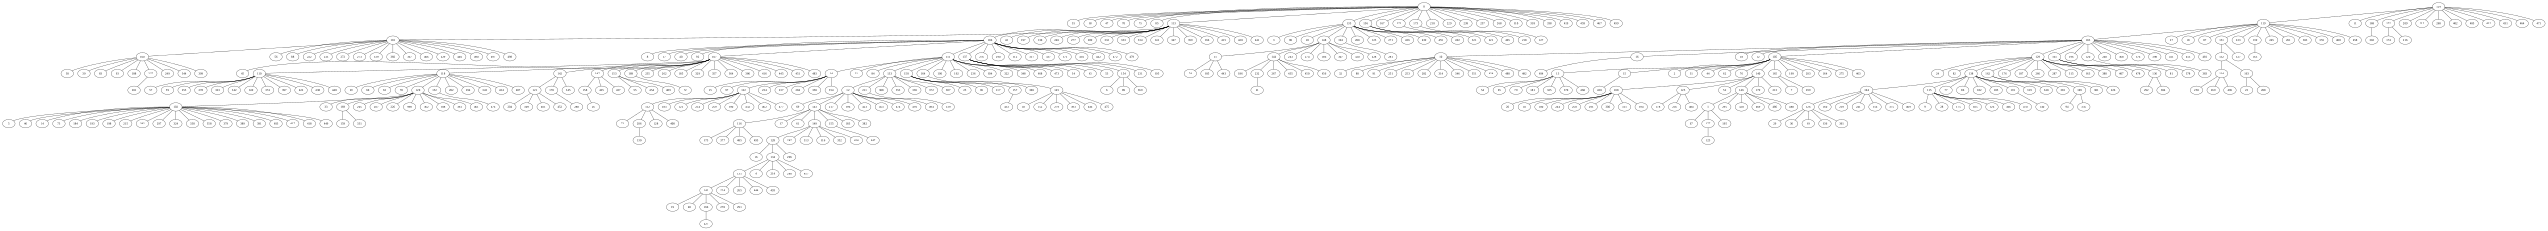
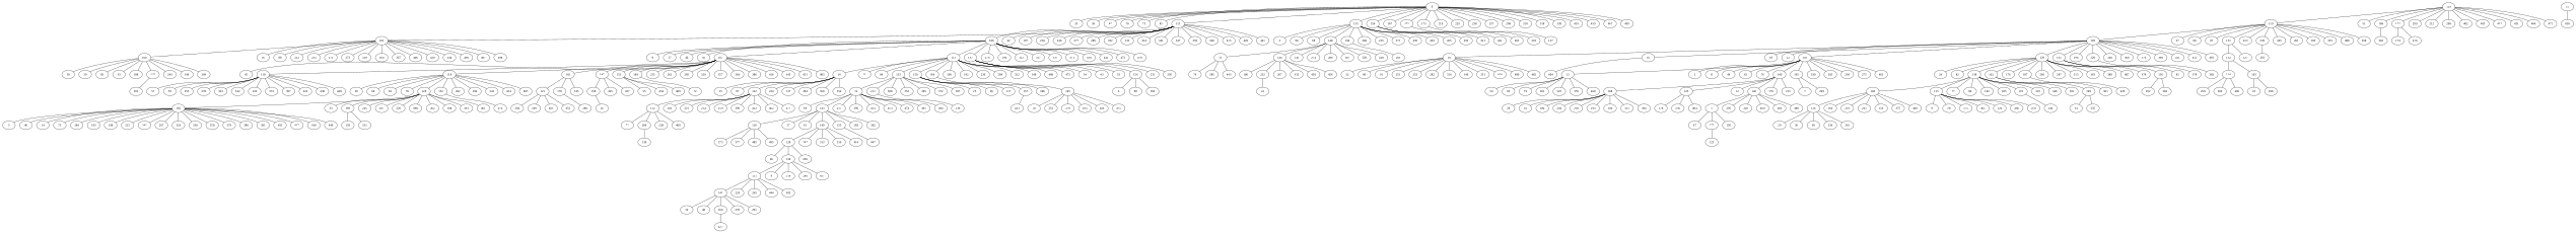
  strict graph {
    fontname="Liberation Serif"
    node [fontname="Liberation Serif"]
    edge [fontname="Liberation Serif"]
    0
    35
    38
    47
    70
    75
    85
    113
    135
    156
    167
    171
    173
    210
    229
    238
    257
    268
    310
    318
    338
    419
    459
    467
    499
    101
    106
    42
    197
    230
    246
    277
    289
    332
    333
    334
    341
    347
    359
    366
    415
    420
    441
    3
    90
    98
    148
    194
    200
    225
    271
    436
    439
    455
    492
    321
    421
    465
    218
    127
    1
    67
    177
    195
    123
    10
    32
    80
    91
    251
    253
    282
    314
    346
    351
    424
    480
    482
    11
    74
    385
    443
    12
    69
    143
    217
    396
    423
    453
    474
    491
    494
    116
    37
    61
    149
    155
    283
    382
    13
    54
    65
    79
    181
    325
    370
    460
    14
    95
    97
    122
    234
    237
    284
    350
    354
    112
    183
    221
    254
    259
    390
    432
    462
    477
    15
    430
    16
    404
    100
    30
    39
    83
    93
    188
    227
    249
    344
    399
    201
    56
    88
    222
    233
    272
    273
    339
    360
    367
    406
    429
    440
    490
    497
    498
    102
    5
    46
    64
    73
    184
    193
    198
    215
    242
    297
    324
    330
    358
    379
    389
    391
    403
    417
    418
    449
    103
    18
    22
    105
    129
    161
    196
    220
    248
    368
    376
    398
    411
    413
    481
    2
    31
    44
    62
    76
    140
    165
    199
    203
    264
    275
    463
    24
    82
    138
    162
    176
    187
    266
    287
    315
    363
    380
    407
    478
    136
    81
    378
    383
    104
    126
    160
    219
    241
    356
    375
    409
    29
    36
    99
    336
    361
    108
    125
    52
    146
    179
    213
    7
    299
    8
    17
    40
    92
    107
    111
    137
    276
    290
    312
    317
    337
    371
    410
    442
    472
    479
    45
    110
    118
    142
    147
    153
    189
    235
    262
    285
    329
    357
    364
    386
    416
    445
    451
    483
    21
    84
    133
    150
    164
    190
    192
    236
    304
    322
    348
    468
    473
    34
    43
    53
    154
    231
    395
    57
    59
    255
    278
    323
    342
    349
    374
    397
    422
    438
    448
    49
    60
    63
    78
    120
    152
    202
    294
    343
    434
    487
    121
    170
    345
    158
    425
    437
    55
    454
    489
    72
    20
    50
    180
    244
    258
    293
    300
    311
    394
    109
    94
    335
    211
    308
    353
    365
    372
    387
    25
    96
    117
    157
    306
    145
    71
    206
    228
    400
    130
    124
    119
    51
    168
    172
    209
    212
    260
    402
    405
    412
    431
    464
    471
    114
    250
    269
    496
    115
    9
    28
    175
    305
    326
    466
    470
    373
    377
    485
    495
    33
    169
    205
    207
    226
    n393 [label=998]
    362
    388
    392
    461
    476
    27
    68
    87
    151
    223
    239
    245
    261
    303
    355
    408
    458
    132
    327
    263
    159
    331
    204
    309
    401
    452
    302
    174
    216
    178
    256
    484
    128
    66
    134
    296
    131
    4
    214
    280
    457
    77
    86
    182
    185
    191
    319
    340
    381
    301
    426
    141
    224
    265
    444
    493
    19
    48
    166
    270
    291
    163
    23
    208
    139
    144
    243
    274
    286
    307
    320
    428
    281
    292
    384
    6
    89
    369
    240
    295
    328
    469
    486
    488
    427
    288
    247
    313
    316
-   352
    414
    447
    186
    232
    267
    435
    450
    456
    41
    58
    252
    279
    393
    446
    475
    26
    433
    0 -- 35
    0 -- 38
    0 -- 47
    0 -- 70
    0 -- 75
    0 -- 85
    0 -- 113
    0 -- 135
    0 -- 156
    0 -- 167
    0 -- 171
    0 -- 173
    0 -- 210
    0 -- 229
    0 -- 238
    0 -- 257
    0 -- 268
    0 -- 310
    0 -- 318
    0 -- 338
    0 -- 419
    0 -- 459
    0 -- 467
    0 -- 499
    113 -- 101
    113 -- 106
    113 -- 42
    113 -- 197
    113 -- 230
    113 -- 246
    113 -- 277
    113 -- 289
    113 -- 332
    113 -- 333
    113 -- 334
    113 -- 341
    113 -- 347
    113 -- 359
    113 -- 366
    113 -- 415
    113 -- 420
    113 -- 441
    135 -- 3
    135 -- 90
    135 -- 98
    135 -- 148
    135 -- 194
    135 -- 200
    135 -- 225
    135 -- 271
    135 -- 436
    135 -- 439
    135 -- 455
    135 -- 492
    156 -- 321
    156 -- 421
    156 -- 465
    171 -- 218
    173 -- 127
    101 -- 100
    101 -- 56
    101 -- 88
    101 -- 222
    101 -- 233
    101 -- 272
    101 -- 273
    101 -- 339
    101 -- 360
    101 -- 367
    101 -- 406
    101 -- 429
    101 -- 440
    101 -- 490
    101 -- 497
    101 -- 498
    106 -- 8
    106 -- 17
    106 -- 40
    106 -- 92
    106 -- 107
    106 -- 111
    106 -- 137
    106 -- 276
    106 -- 290
    106 -- 312
    106 -- 317
    106 -- 337
    106 -- 371
    106 -- 410
    106 -- 442
    106 -- 472
    106 -- 479
    148 -- 11
    148 -- 144
    148 -- 243
    148 -- 274
    148 -- 286
    148 -- 307
    148 -- 320
    148 -- 428
    194 -- 281
    1 -- 67
    1 -- 177
    1 -- 195
    177 -- 123
    10 -- 32
    10 -- 80
    10 -- 91
    10 -- 251
    10 -- 253
    10 -- 282
    10 -- 314
    10 -- 346
    10 -- 351
    10 -- 424
    10 -- 480
    10 -- 482
    11 -- 74
    11 -- 385
    11 -- 443
    12 -- 69
    12 -- 143
    12 -- 217
    12 -- 396
    12 -- 423
    12 -- 453
    12 -- 474
    12 -- 491
    12 -- 494
    143 -- 116
    143 -- 37
    143 -- 61
    143 -- 149
    143 -- 155
    143 -- 283
    143 -- 382
    116 -- 373
    116 -- 377
    116 -- 485
    116 -- 495
    149 -- 128
    149 -- 247
    149 -- 313
    149 -- 316
-   149 -- 352
    149 -- 414
    155 -- 447
    13 -- 54
    13 -- 65
    13 -- 79
    13 -- 181
    13 -- 325
    13 -- 370
    13 -- 460
    14 -- 95
    14 -- 97
    14 -- 122
    14 -- 234
    14 -- 237
    14 -- 284
    14 -- 350
    14 -- 354
    122 -- 112
    122 -- 183
    122 -- 221
    122 -- 254
    122 -- 259
    122 -- 390
    122 -- 432
    122 -- 462
    122 -- 477
    112 -- 71
    112 -- 206
    112 -- 228
    112 -- 400
    15 -- 430
    16 -- 404
    100 -- 30
    100 -- 39
    100 -- 83
    100 -- 93
    100 -- 188
    100 -- 227
    100 -- 249
    100 -- 344
    100 -- 399
    227 -- 201
    102 -- 5
    102 -- 46
    102 -- 64
    102 -- 73
    102 -- 184
    102 -- 193
    102 -- 198
    102 -- 215
    102 -- 242
    102 -- 297
    102 -- 324
    102 -- 330
    102 -- 358
    102 -- 379
    102 -- 389
    102 -- 391
    102 -- 403
    102 -- 417
    102 -- 418
    102 -- 449
    103 -- 10
    103 -- 16
    103 -- 18
    103 -- 22
    103 -- 105
    103 -- 129
    103 -- 161
    103 -- 196
    103 -- 220
    103 -- 248
    103 -- 368
    103 -- 376
    103 -- 398
    103 -- 411
    103 -- 413
    103 -- 481
    105 -- 13
-   105 -- 15
    105 -- 2
    105 -- 31
    105 -- 44
    105 -- 62
    105 -- 76
    105 -- 140
    105 -- 165
    105 -- 199
    105 -- 203
    105 -- 264
    105 -- 275
    105 -- 463
    129 -- 24
    129 -- 82
    129 -- 138
    129 -- 162
    129 -- 176
    129 -- 187
    129 -- 266
    129 -- 287
    129 -- 315
    129 -- 363
    129 -- 380
    129 -- 407
    129 -- 478
    161 -- 136
    161 -- 81
    161 -- 378
    220 -- 383
    140 -- 108
    140 -- 125
    140 -- 52
    140 -- 146
    140 -- 179
    140 -- 213
    165 -- 7
    165 -- 299
    138 -- 104
    138 -- 115
    138 -- 77
    138 -- 86
    138 -- 182
    138 -- 185
    138 -- 191
    138 -- 319
    138 -- 340
    138 -- 381
    162 -- 109
    162 -- 301
    187 -- 426
    136 -- 292
    136 -- 384
    104 -- 126
    104 -- 160
    104 -- 219
    104 -- 241
    104 -- 356
    104 -- 375
    104 -- 409
    126 -- 29
    126 -- 36
    126 -- 99
    126 -- 336
    126 -- 361
    108 -- 20
    108 -- 50
    108 -- 180
    108 -- 244
    108 -- 258
    108 -- 293
    108 -- 300
    108 -- 311
    108 -- 394
    125 -- 178
    125 -- 256
    125 -- 484
    146 -- 1
    146 -- 295
    146 -- 328
    146 -- 469
    146 -- 486
    146 -- 488
    107 -- 45
    107 -- 110
    107 -- 118
    107 -- 142
    107 -- 147
    107 -- 153
    107 -- 189
    107 -- 235
    107 -- 262
    107 -- 285
    107 -- 329
    107 -- 357
    107 -- 364
    107 -- 386
    107 -- 416
    107 -- 445
    107 -- 451
    107 -- 483
    111 -- 14
    111 -- 21
    111 -- 84
    111 -- 133
    111 -- 150
    111 -- 164
    111 -- 190
    111 -- 192
    111 -- 236
    111 -- 304
    111 -- 322
    111 -- 348
    111 -- 468
    111 -- 473
    137 -- 34
    137 -- 43
    137 -- 53
    137 -- 154
    137 -- 231
    137 -- 395
    110 -- 57
    110 -- 59
    110 -- 255
    110 -- 278
    110 -- 323
    110 -- 342
    110 -- 349
    110 -- 374
    110 -- 397
    110 -- 422
    110 -- 438
    110 -- 448
    118 -- 49
    118 -- 60
    118 -- 63
    118 -- 78
    118 -- 120
    118 -- 152
    118 -- 202
    118 -- 294
    118 -- 343
    118 -- 434
    118 -- 487
    142 -- 121
    142 -- 170
    142 -- 345
    147 -- 158
    147 -- 425
    147 -- 437
    153 -- 55
    153 -- 454
    153 -- 489
    189 -- 72
    133 -- 12
    133 -- 211
    133 -- 308
    133 -- 353
    133 -- 365
    133 -- 372
    133 -- 387
    150 -- 25
    150 -- 96
    150 -- 117
    150 -- 157
    150 -- 306
    164 -- 145
    154 -- 6
    154 -- 89
    154 -- 369
    120 -- 102
    120 -- 33
    120 -- 169
    120 -- 205
    120 -- 207
    120 -- 226
    120 -- n393
    120 -- 362
    120 -- 388
    120 -- 392
    120 -- 461
    152 -- 476
    121 -- 204
    121 -- 309
    121 -- 401
    121 -- 452
    170 -- 288
    158 -- 26
    109 -- 94
    109 -- 335
    211 -- 139
    157 -- 433
    145 -- 58
    145 -- 252
    145 -- 279
    145 -- 393
    145 -- 446
    145 -- 475
    206 -- 130
    124 -- 119
    124 -- 51
    124 -- 168
    124 -- 172
    124 -- 209
    124 -- 212
    124 -- 260
    124 -- 402
    124 -- 405
    124 -- 412
    124 -- 431
    124 -- 464
    124 -- 471
    119 -- 103
    119 -- 27
    119 -- 68
    119 -- 87
    119 -- 151
    119 -- 223
    119 -- 239
    119 -- 245
    119 -- 261
    119 -- 303
    119 -- 355
    119 -- 408
    119 -- 458
    168 -- 302
    172 -- 174
    172 -- 216
    114 -- 250
    114 -- 269
    114 -- 496
    115 -- 9
    115 -- 28
    115 -- 175
    115 -- 305
    115 -- 326
    115 -- 466
    115 -- 470
    169 -- 159
    169 -- 331
    151 -- 132
    151 -- 327
    239 -- 263
    132 -- 114
    132 -- 163
    128 -- 66
    128 -- 134
    128 -- 296
    134 -- 131
    134 -- 4
    134 -- 214
    134 -- 280
    134 -- 457
    131 -- 141
    131 -- 224
    131 -- 265
    131 -- 444
    131 -- 493
    191 -- 240
    141 -- 19
    141 -- 48
    141 -- 166
    141 -- 270
    141 -- 291
    166 -- 427
    163 -- 23
    163 -- 208
    144 -- 186
    144 -- 232
    144 -- 267
    144 -- 435
    144 -- 450
    144 -- 456
    232 -- 41
  }
